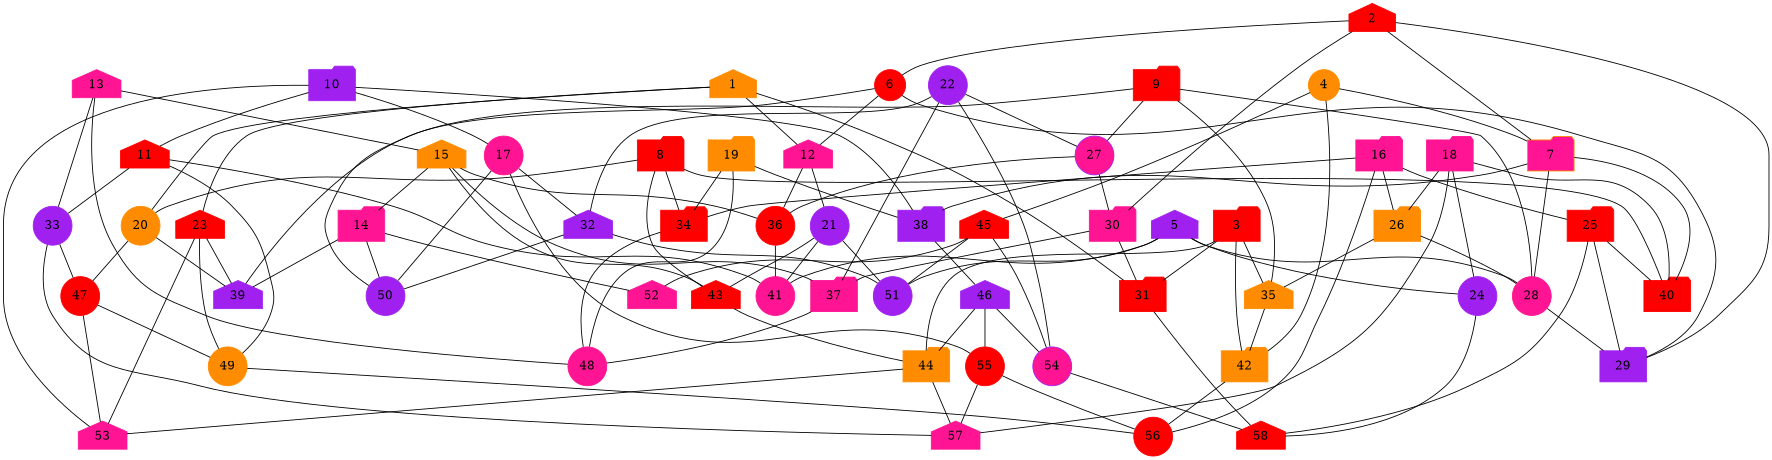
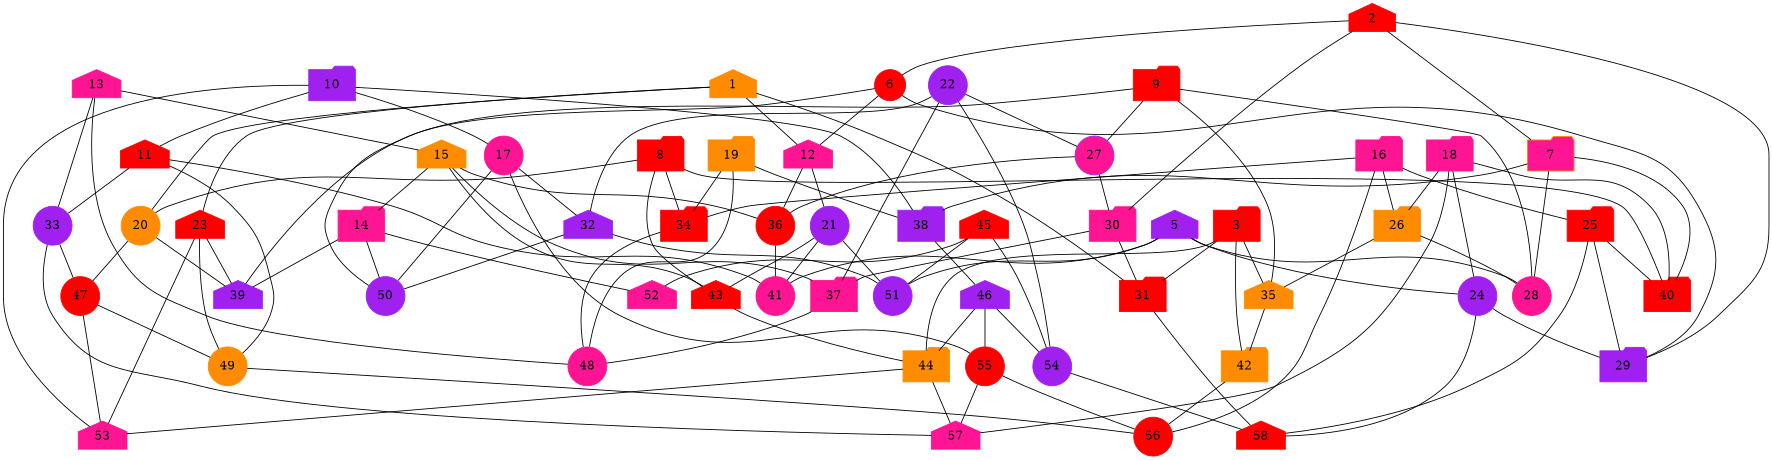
  graph {
    node [color=red shape=circle style=filled]
    1 [color=darkorange shape=house]
    12 [color=deeppink shape=house]
    20 [color=darkorange]
    23 [shape=house]
    31 [shape=folder]
    21 [color=purple]
    36
    39 [color=purple shape=house]
    47
    53 [color=deeppink shape=house]
    49 [color=darkorange]
    58 [shape=house]
    2 [shape=house]
    6
    7 [color=darkorange fillcolor=deeppink shape=folder]
    29 [color=purple shape=folder]
    30 [color=deeppink shape=folder]
    50 [color=purple]
    28 [color=deeppink]
    38 [color=purple shape=folder]
    40 [shape=folder]
    37 [color=deeppink shape=folder]
    3 [shape=folder]
    35 [color=darkorange shape=house]
    42 [color=darkorange shape=folder]
    44 [color=darkorange shape=folder]
    56
    57 [color=deeppink shape=house]
-   4 [color=darkorange]
    45 [shape=house]
    51 [color=purple]
    52 [color=deeppink shape=house]
-   54 [color=purple fillcolor=deeppink]
+   54 [color=purple]
    5 [color=purple shape=house]
    24 [color=purple]
    41 [color=deeppink]
    46 [color=purple shape=house]
    8 [shape=folder]
    34 [shape=folder]
    43 [shape=house]
    48 [color=deeppink]
    9 [shape=folder]
    27 [color=purple fillcolor=deeppink]
    10 [color=purple shape=folder]
    11 [shape=house]
    17 [color=deeppink]
    33 [color=purple]
    32 [color=purple shape=house]
    55
    13 [color=deeppink shape=house]
    15 [color=darkorange shape=house]
    14 [color=deeppink shape=folder]
    16 [color=deeppink shape=folder]
    25 [shape=folder]
    26 [color=darkorange shape=folder]
    18 [color=deeppink shape=folder]
    19 [color=darkorange shape=folder]
    22 [color=purple]
    1 -- 12
    1 -- 20
    1 -- 23
    1 -- 31
    12 -- 21
    12 -- 36
    20 -- 39
    20 -- 47
    23 -- 39
    23 -- 53
    23 -- 49
    31 -- 58
    21 -- 51
    21 -- 41
    21 -- 43
    36 -- 41
    47 -- 53
    47 -- 49
    49 -- 56
    2 -- 6
    2 -- 7
    2 -- 29
    2 -- 30
    6 -- 12
    6 -- 29
    6 -- 50
    7 -- 28
    7 -- 38
    7 -- 40
    30 -- 31
    30 -- 37
    38 -- 46
    37 -- 48
    3 -- 31
    3 -- 35
    3 -- 42
    3 -- 44
    35 -- 42
    42 -- 56
    44 -- 53
    44 -- 57
-   4 -- 7
-   4 -- 42
-   4 -- 45
    45 -- 51
    45 -- 52
    45 -- 54
    54 -- 58
    5 -- 28
    5 -- 51
    5 -- 24
    5 -- 41
    24 -- 58
-   28 -- 29
+   24 -- 29
    46 -- 44
    46 -- 54
    46 -- 55
    8 -- 20
    8 -- 40
    8 -- 34
    8 -- 43
    34 -- 48
    43 -- 44
    9 -- 39
    9 -- 28
    9 -- 35
    9 -- 27
    27 -- 36
    27 -- 30
    10 -- 53
    10 -- 38
    10 -- 11
    10 -- 17
    11 -- 49
    11 -- 41
    11 -- 33
    17 -- 50
    17 -- 32
    17 -- 55
    33 -- 47
    33 -- 57
    32 -- 50
    32 -- 51
    55 -- 56
    55 -- 57
    13 -- 48
    13 -- 33
    13 -- 15
    15 -- 36
    15 -- 37
    15 -- 43
    15 -- 14
    14 -- 39
    14 -- 50
    14 -- 52
    16 -- 56
    16 -- 34
    16 -- 25
    16 -- 26
    25 -- 58
    25 -- 29
    25 -- 40
    26 -- 28
    26 -- 35
    18 -- 40
    18 -- 57
    18 -- 24
    18 -- 26
    19 -- 38
    19 -- 34
    19 -- 48
    22 -- 37
    22 -- 54
    22 -- 27
    22 -- 32
  }
